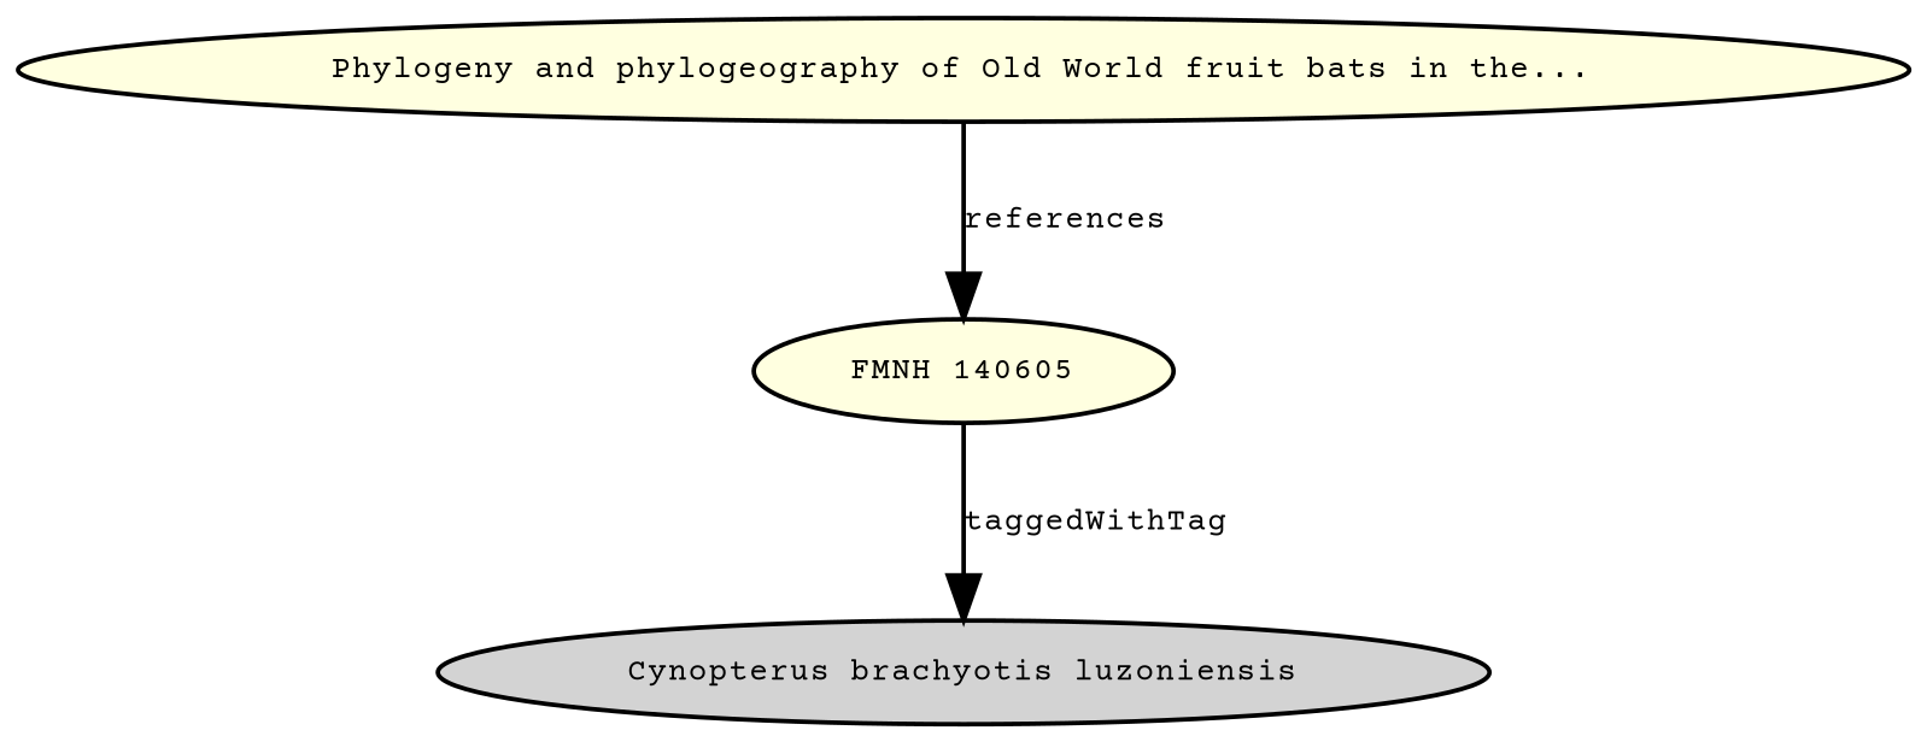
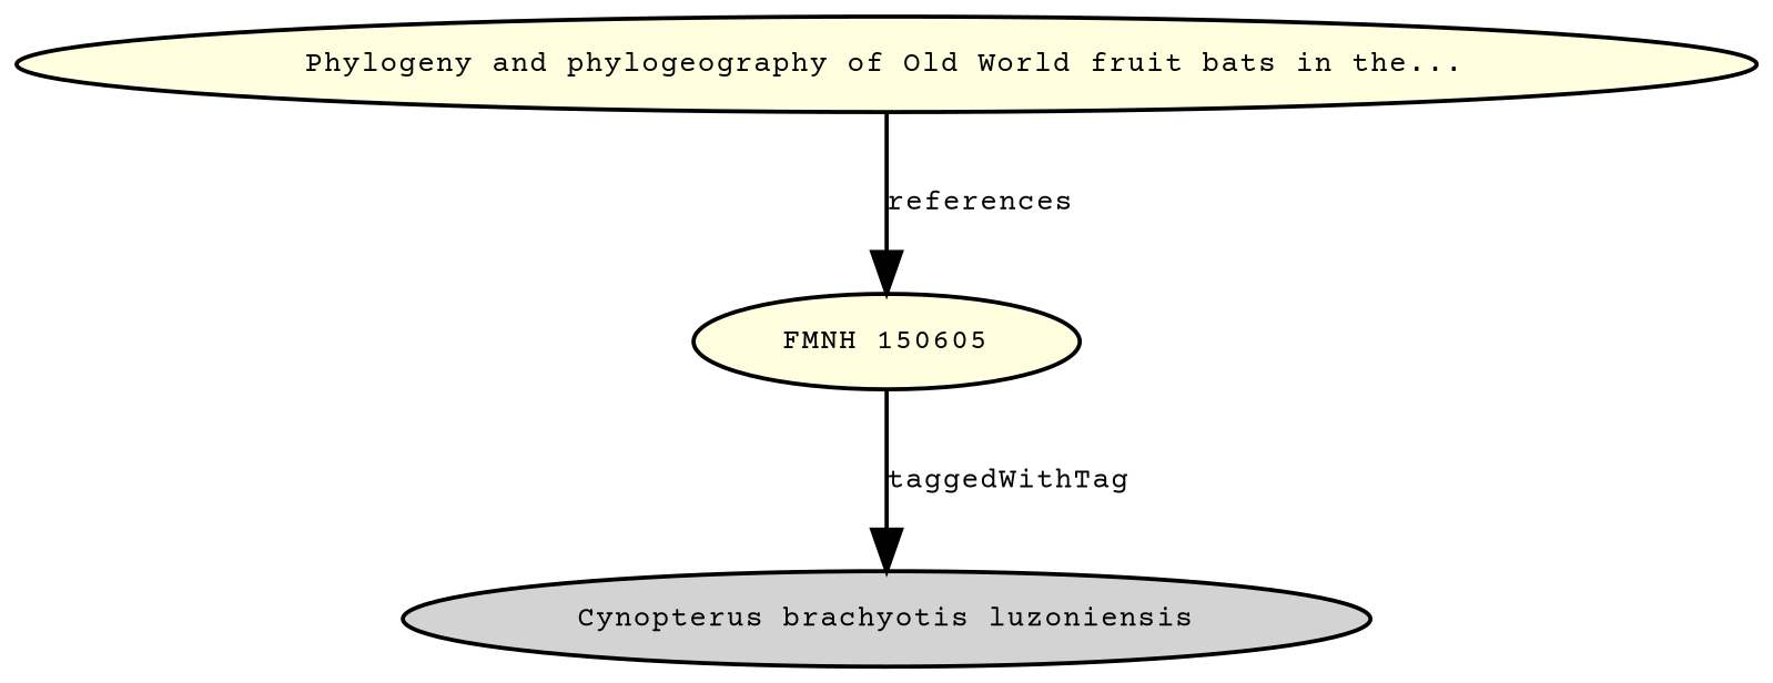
  digraph {
    fontname="Courier Prime"
    node [fontname="Courier Prime" fontsize=7 style=filled fillcolor=lightyellow]
    edge [fontname="Courier Prime" fontsize=7]
-   n1 [height=0.27433100247 label="FMNH 140605" width=0.27433100247]
+   n1 [height=0.27433100247 label="FMNH 150605" width=0.27433100247]
    n2 [height=0.27433100247 label="Cynopterus brachyotis luzoniensis" width=0.27433100247 fillcolor=lightgrey]
    n3 [height=0.27433100247 label="Phylogeny and phylogeography of Old World fruit bats in the..." width=0.27433100247]
    n1 -> n2 [label=taggedWithTag]
    n3 -> n1 [label=references]
  }
